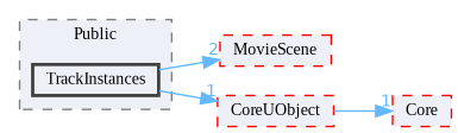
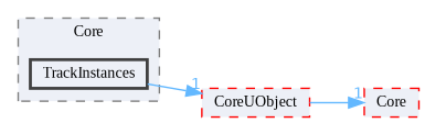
  digraph {
    compound=true
    fontname="Liberation Serif"
    rankdir=LR
    node [color=red fillcolor="#edf0f7" fontname="Liberation Serif" fontsize=10 shape=box style="filled,dashed"]
    edge [color=steelblue1 fontcolor=steelblue1 fontname="Liberation Serif" fontsize=10 headlabel=1 labeldistance=1.5 labelfontname=Helvetica labelfontsize=10]
    n1 [color=grey25 height=0.2 label=TrackInstances style="filled,bold" width=0.4]
-   n2 [height=0.2 label=MovieScene width=0.4]
    n3 [height=0.2 label=CoreUObject width=0.4]
    n4 [height=0.2 label=Core width=0.4]
    subgraph cluster_1 {
      bgcolor="#edf0f7"
      fontsize=10
-     label=Public
+     label=Core
      pencolor=grey50
      style="filled,dashed"
      n1
    }
-   n1 -> n2 [headlabel=2]
    n1 -> n3
    n3 -> n4
  }
